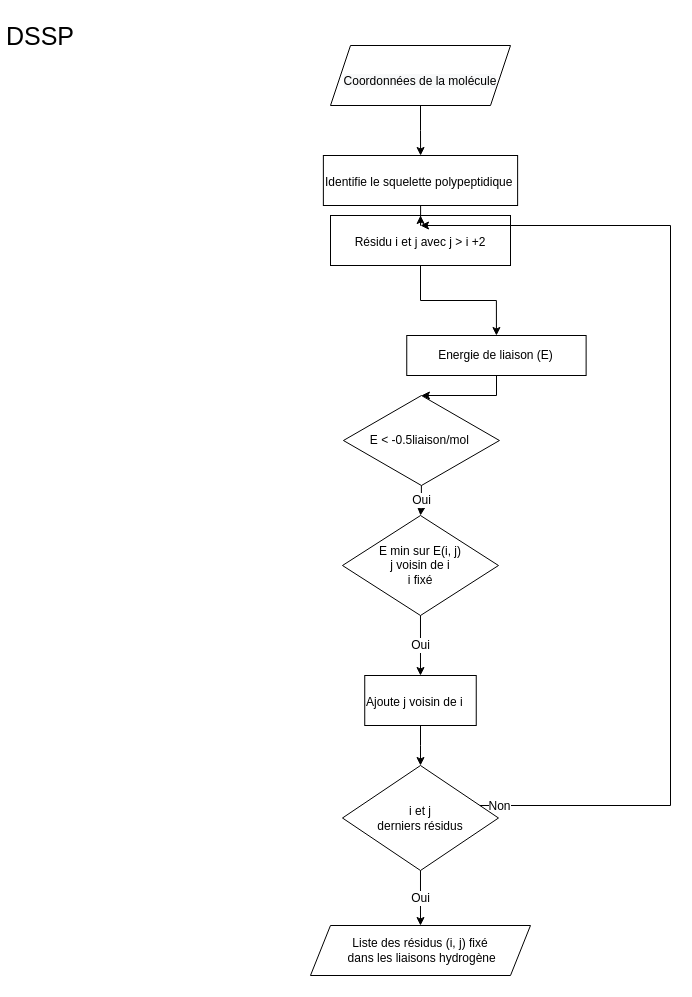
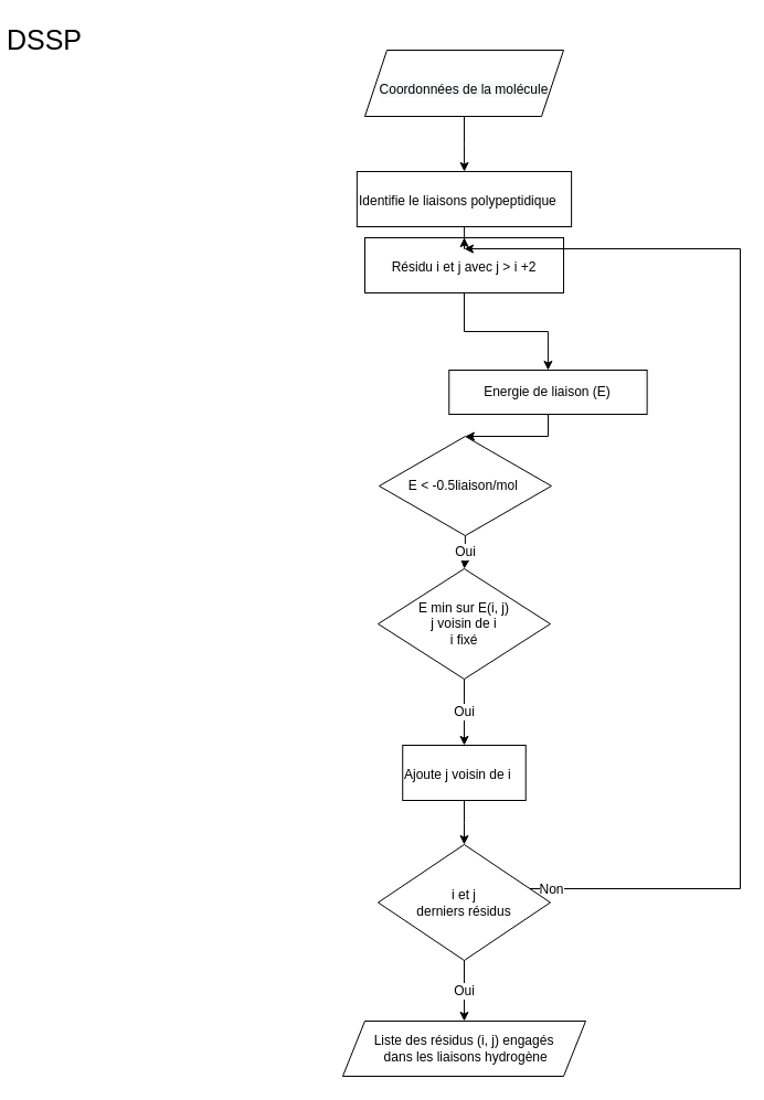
  <mxCell id="0" />
  <mxCell id="1" parent="0" />
  <mxCell id="2" value="Yes" style="edgeStyle=orthogonalEdgeStyle;rounded=0;html=1;jettySize=auto;orthogonalLoop=1;fontSize=11;endArrow=block;endFill=0;endSize=8;strokeWidth=1;shadow=0;labelBackgroundColor=none;" parent="1" edge="1"><mxGeometry y="10" relative="1" as="geometry"><mxPoint as="offset" /><mxPoint x="260" y="450" as="sourcePoint" /></mxGeometry></mxCell>
  <mxCell id="3" value="DSSP" style="text;html=1;strokeColor=none;fillColor=none;align=center;verticalAlign=middle;whiteSpace=wrap;rounded=0;fontSize=25;" vertex="1" parent="1"><mxGeometry x="20" y="20" width="40" height="20" as="geometry" /></mxCell>
  <mxCell id="4" style="edgeStyle=orthogonalEdgeStyle;rounded=0;orthogonalLoop=1;jettySize=auto;html=1;fontSize=12;" edge="1" parent="1" source="5" target="21"><mxGeometry relative="1" as="geometry" /></mxCell>
- <mxCell id="5" value="&lt;div style=&quot;&quot;&gt;&lt;span style=&quot;font-family: &amp;quot;helvetica&amp;quot; ; font-size: 12px&quot;&gt;Identifie le squelette polypeptidique&lt;/span&gt;&lt;/div&gt;" style="rounded=0;whiteSpace=wrap;html=1;shadow=0;fillColor=none;fontSize=25;align=left;verticalAlign=top;labelPosition=center;verticalLabelPosition=middle;" vertex="1" parent="1"><mxGeometry x="322.87" y="150" width="194.25" height="50" as="geometry" /></mxCell>
+ <mxCell id="5" value="&lt;div style=&quot;&quot;&gt;&lt;span style=&quot;font-family: &amp;quot;helvetica&amp;quot; ; font-size: 12px&quot;&gt;Identifie le liaisons polypeptidique&lt;/span&gt;&lt;/div&gt;" style="rounded=0;whiteSpace=wrap;html=1;shadow=0;fillColor=none;fontSize=25;align=left;verticalAlign=top;labelPosition=center;verticalLabelPosition=middle;" vertex="1" parent="1"><mxGeometry x="322.87" y="150" width="194.25" height="50" as="geometry" /></mxCell>
  <mxCell id="6" style="edgeStyle=orthogonalEdgeStyle;rounded=0;orthogonalLoop=1;jettySize=auto;html=1;fontSize=12;" edge="1" parent="1" source="7" target="5"><mxGeometry relative="1" as="geometry" /></mxCell>
  <mxCell id="7" value="&#10;&#10;&lt;span style=&quot;color: rgb(0, 0, 0); font-family: helvetica; font-size: 12px; font-style: normal; font-weight: 400; letter-spacing: normal; text-align: center; text-indent: 0px; text-transform: none; word-spacing: 0px; background-color: rgb(248, 249, 250); display: inline; float: none;&quot;&gt;Coordonnées de la molécule&lt;/span&gt;&#10;&#10;" style="shape=parallelogram;perimeter=parallelogramPerimeter;whiteSpace=wrap;html=1;fixedSize=1;shadow=0;fillColor=none;fontSize=25;" vertex="1" parent="1"><mxGeometry x="330" y="40" width="180" height="60" as="geometry" /></mxCell>
  <mxCell id="8" value="" style="edgeStyle=orthogonalEdgeStyle;rounded=0;orthogonalLoop=1;jettySize=auto;html=1;fontSize=12;" edge="1" parent="1" source="9" target="11"><mxGeometry relative="1" as="geometry" /></mxCell>
  <mxCell id="9" value="Energie de liaison (E)" style="rounded=0;whiteSpace=wrap;html=1;shadow=0;fillColor=none;fontSize=12;align=center;" vertex="1" parent="1"><mxGeometry x="406.25" y="330" width="179.37" height="40" as="geometry" /></mxCell>
  <mxCell id="10" value="Oui" style="edgeStyle=orthogonalEdgeStyle;rounded=0;orthogonalLoop=1;jettySize=auto;html=1;fontSize=12;" edge="1" parent="1" source="11" target="15"><mxGeometry relative="1" as="geometry" /></mxCell>
  <mxCell id="11" value="E &amp;lt; -0.5liaison/mol&amp;nbsp;" style="rhombus;whiteSpace=wrap;html=1;shadow=0;fillColor=none;fontSize=12;align=center;" vertex="1" parent="1"><mxGeometry x="342.94" y="390" width="156" height="90" as="geometry" /></mxCell>
  <mxCell id="12" style="edgeStyle=orthogonalEdgeStyle;rounded=0;orthogonalLoop=1;jettySize=auto;html=1;entryX=0.5;entryY=0;entryDx=0;entryDy=0;fontSize=12;" edge="1" parent="1" source="13" target="19"><mxGeometry relative="1" as="geometry" /></mxCell>
  <mxCell id="13" value="&lt;span style=&quot;font-size: 12px&quot;&gt;Ajoute j voisin de i&lt;/span&gt;" style="rounded=0;whiteSpace=wrap;html=1;shadow=0;fillColor=none;fontSize=25;align=left;verticalAlign=top;" vertex="1" parent="1"><mxGeometry x="364.24" y="670" width="111.5" height="50" as="geometry" /></mxCell>
  <mxCell id="14" value="Oui" style="edgeStyle=orthogonalEdgeStyle;rounded=0;orthogonalLoop=1;jettySize=auto;html=1;entryX=0.5;entryY=0;entryDx=0;entryDy=0;fontSize=12;" edge="1" parent="1" source="15" target="13"><mxGeometry relative="1" as="geometry" /></mxCell>
  <mxCell id="15" value="E min sur E(i, j)&lt;br&gt;j voisin de i&lt;br&gt;i fixé" style="rhombus;whiteSpace=wrap;html=1;shadow=0;fillColor=none;fontSize=12;align=center;" vertex="1" parent="1"><mxGeometry x="341.99" y="510" width="156" height="100" as="geometry" /></mxCell>
  <mxCell id="16" value="Oui" style="edgeStyle=orthogonalEdgeStyle;rounded=0;orthogonalLoop=1;jettySize=auto;html=1;fontSize=12;" edge="1" parent="1" source="19" target="22"><mxGeometry relative="1" as="geometry" /></mxCell>
  <mxCell id="17" style="edgeStyle=orthogonalEdgeStyle;rounded=0;orthogonalLoop=1;jettySize=auto;html=1;fontSize=12;" edge="1" parent="1" source="19"><mxGeometry relative="1" as="geometry"><mxPoint x="420" y="220" as="targetPoint" /><Array as="points"><mxPoint x="670" y="800" /><mxPoint x="670" y="220" /><mxPoint x="420" y="220" /></Array></mxGeometry></mxCell>
  <mxCell id="18" value="Non" style="edgeLabel;html=1;align=center;verticalAlign=middle;resizable=0;points=[];fontSize=12;" vertex="1" connectable="0" parent="17"><mxGeometry x="-0.962" relative="1" as="geometry"><mxPoint as="offset" /></mxGeometry></mxCell>
  <mxCell id="19" value="i et j &lt;br&gt;derniers résidus" style="rhombus;whiteSpace=wrap;html=1;shadow=0;fillColor=none;fontSize=12;align=center;" vertex="1" parent="1"><mxGeometry x="341.99" y="760" width="156" height="105" as="geometry" /></mxCell>
  <mxCell id="20" style="edgeStyle=orthogonalEdgeStyle;rounded=0;orthogonalLoop=1;jettySize=auto;html=1;entryX=0.5;entryY=0;entryDx=0;entryDy=0;fontSize=12;" edge="1" parent="1" source="21" target="9"><mxGeometry relative="1" as="geometry" /></mxCell>
  <mxCell id="21" value="&lt;font face=&quot;helvetica&quot;&gt;&lt;span style=&quot;font-size: 12px&quot;&gt;Résidu i et j avec j &amp;gt; i +2&lt;/span&gt;&lt;/font&gt;" style="rounded=0;whiteSpace=wrap;html=1;shadow=0;fillColor=none;fontSize=25;align=center;verticalAlign=top;labelPosition=center;verticalLabelPosition=middle;" vertex="1" parent="1"><mxGeometry x="330" y="210" width="180" height="50" as="geometry" /></mxCell>
- <mxCell id="22" value="Liste des résidus (i, j) fixé&lt;br&gt;&amp;nbsp;dans les liaisons hydrogène" style="shape=parallelogram;perimeter=parallelogramPerimeter;whiteSpace=wrap;html=1;fixedSize=1;shadow=0;fillColor=none;fontSize=12;" vertex="1" parent="1"><mxGeometry x="309.98" y="920" width="220.01" height="50" as="geometry" /></mxCell>
+ <mxCell id="22" value="Liste des résidus (i, j) engagés&lt;br&gt;&amp;nbsp;dans les liaisons hydrogène" style="shape=parallelogram;perimeter=parallelogramPerimeter;whiteSpace=wrap;html=1;fixedSize=1;shadow=0;fillColor=none;fontSize=12;" vertex="1" parent="1"><mxGeometry x="309.98" y="920" width="220.01" height="50" as="geometry" /></mxCell>
